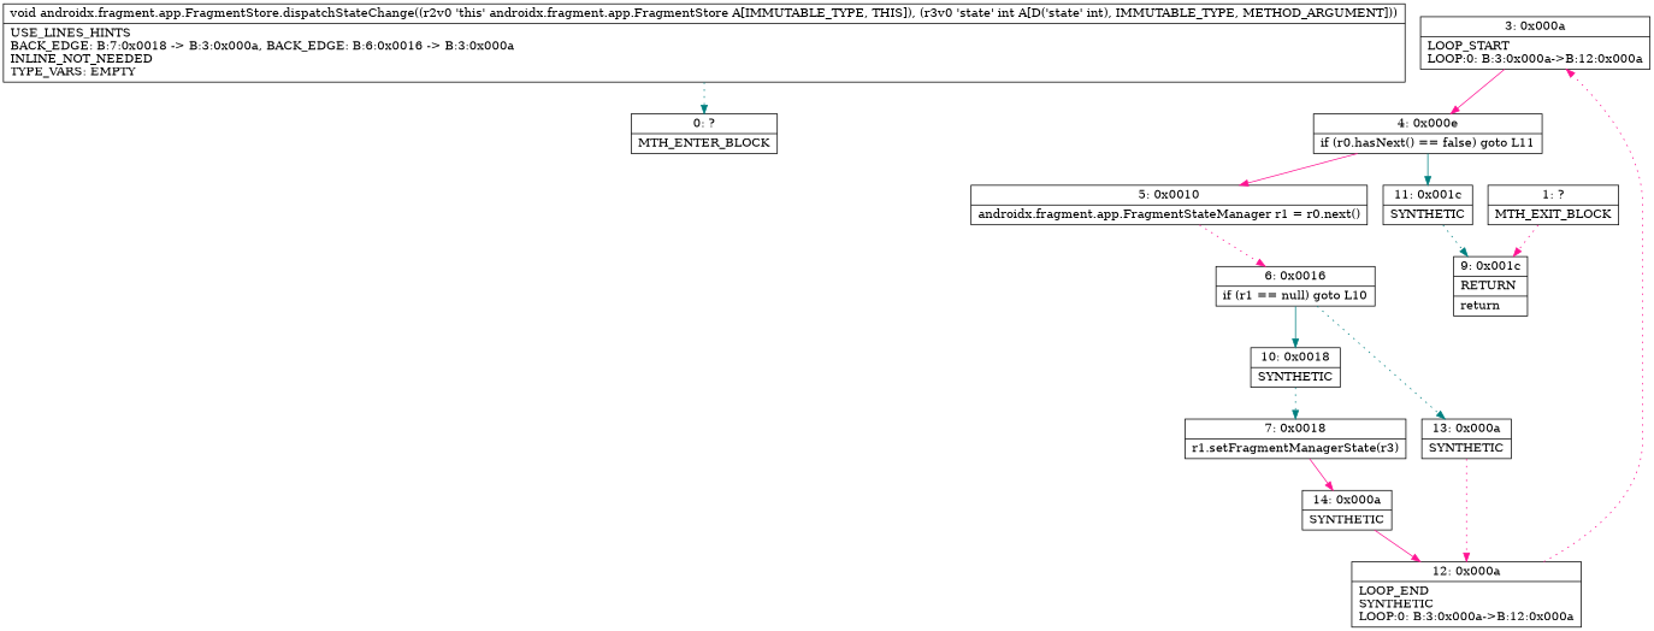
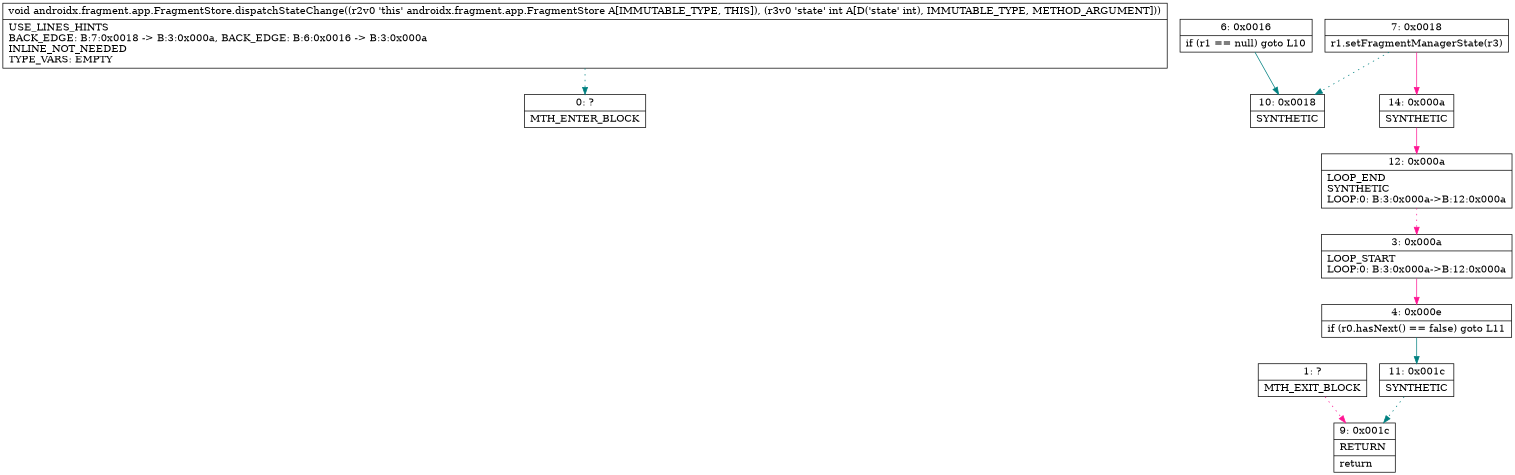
  digraph {
    fontname="DejaVu Serif"
    node [fontname="DejaVu Serif" shape=record]
    edge [color=deeppink fontname="DejaVu Serif" style=dotted]
    n1 [label="{0\:\ ?|MTH_ENTER_BLOCK\l}"]
    n2 [label="{3\:\ 0x000a|LOOP_START\lLOOP:0: B:3:0x000a\-\>B:12:0x000a\l}"]
    n3 [label="{4\:\ 0x000e|if (r0.hasNext() == false) goto L11\l}"]
-   n4 [label="{5\:\ 0x0010|androidx.fragment.app.FragmentStateManager r1 = r0.next()\l}"]
    n5 [label="{11\:\ 0x001c|SYNTHETIC\l}"]
    n6 [label="{6\:\ 0x0016|if (r1 == null) goto L10\l}"]
    n7 [label="{9\:\ 0x001c|RETURN\l|return\l}"]
    n8 [label="{10\:\ 0x0018|SYNTHETIC\l}"]
-   n9 [label="{13\:\ 0x000a|SYNTHETIC\l}"]
    n10 [label="{7\:\ 0x0018|r1.setFragmentManagerState(r3)\l}"]
    n11 [label="{12\:\ 0x000a|LOOP_END\lSYNTHETIC\lLOOP:0: B:3:0x000a\-\>B:12:0x000a\l}"]
    n12 [label="{14\:\ 0x000a|SYNTHETIC\l}"]
    n13 [label="{1\:\ ?|MTH_EXIT_BLOCK\l}"]
    n14 [label="{void androidx.fragment.app.FragmentStore.dispatchStateChange((r2v0 'this' androidx.fragment.app.FragmentStore A[IMMUTABLE_TYPE, THIS]), (r3v0 'state' int A[D('state' int), IMMUTABLE_TYPE, METHOD_ARGUMENT]))  | USE_LINES_HINTS\lBACK_EDGE: B:7:0x0018 \-\> B:3:0x000a, BACK_EDGE: B:6:0x0016 \-\> B:3:0x000a\lINLINE_NOT_NEEDED\lTYPE_VARS: EMPTY\l}"]
    n2 -> n3 [style=solid]
-   n3 -> n4 [style=solid]
    n3 -> n5 [color=teal style=solid]
-   n4 -> n6
    n5 -> n7 [color=teal]
    n6 -> n8 [color=teal style=solid]
-   n6 -> n9 [color=teal]
-   n8 -> n10 [color=teal]
-   n9 -> n11
+   n10 -> n8 [color=teal]
    n10 -> n12 [style=solid]
    n11 -> n2
    n12 -> n11 [style=solid]
    n13 -> n7
    n14 -> n1 [color=teal]
  }
